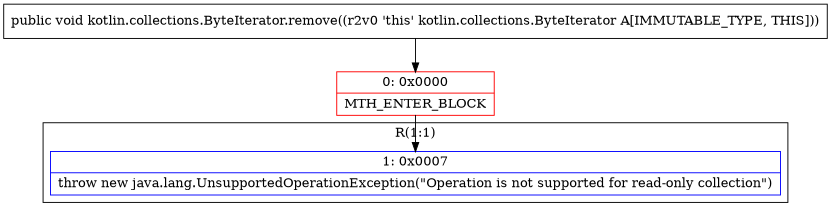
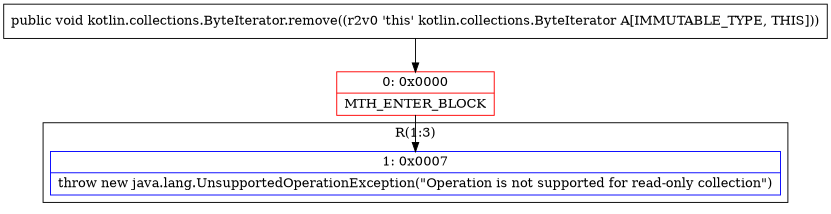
  digraph {
    node [shape=record]
    n1 [color=blue label="{1\:\ 0x0007|throw new java.lang.UnsupportedOperationException(\"Operation is not supported for read\-only collection\")\l}"]
    n2 [color=red label="{0\:\ 0x0000|MTH_ENTER_BLOCK\l}"]
    n3 [label="{public void kotlin.collections.ByteIterator.remove((r2v0 'this' kotlin.collections.ByteIterator A[IMMUTABLE_TYPE, THIS])) }"]
    subgraph cluster_1 {
-     label="R(1:1)"
+     label="R(1:3)"
      n1
    }
    n2 -> n1
    n3 -> n2
  }
